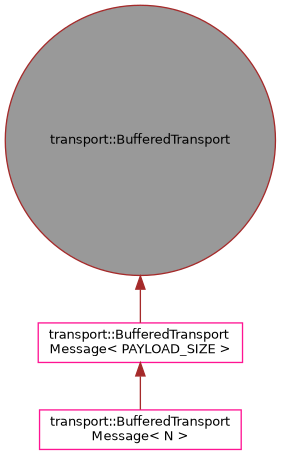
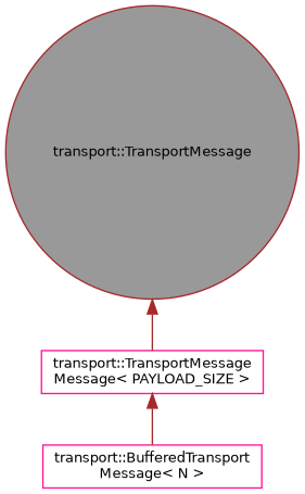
  digraph {
    rankdir=TB
    node [color=deeppink fillcolor=white fontname=Helvetica fontsize=10 shape=box style=filled]
    edge [color=brown dir=back fontname=Helvetica fontsize=10 labelfontname=Helvetica labelfontsize=10 style=solid]
-   n1 [color=brown fillcolor=grey60 fontcolor=black height=0.2 label="transport::BufferedTransport" shape=circle width=0.4]
-   n2 [height=0.2 label="transport::BufferedTransport\lMessage\< PAYLOAD_SIZE \>" width=0.4]
+   n1 [color=brown fillcolor=grey60 fontcolor=black height=0.2 label="transport::TransportMessage" shape=circle width=0.4]
+   n2 [height=0.2 label="transport::TransportMessage\lMessage\< PAYLOAD_SIZE \>" width=0.4]
    n3 [height=0.2 label="transport::BufferedTransport\lMessage\< N \>" width=0.4]
    n1 -> n2
    n2 -> n3
  }
